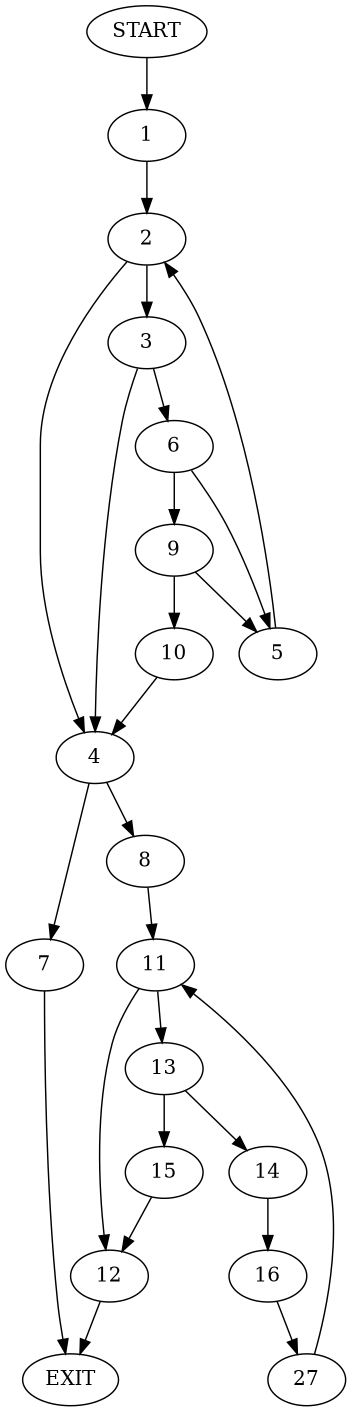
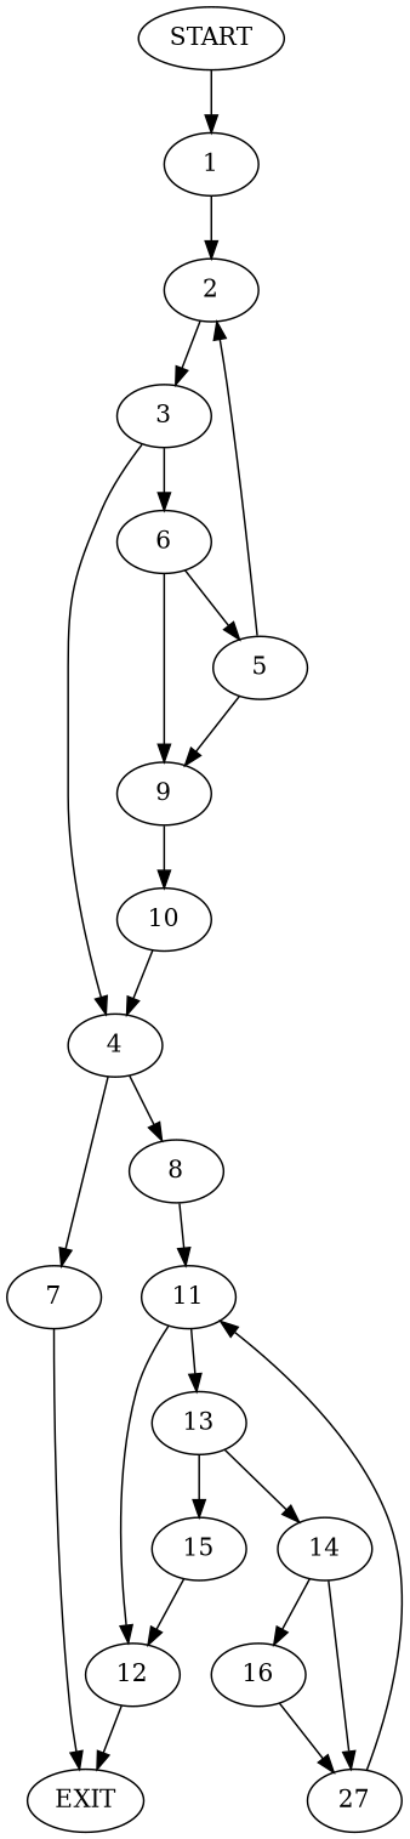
  digraph {
    n1 [label=START]
    1
    2
    n4 [label=EXIT]
    3
    4
    6
    7
    8
    5
    9
    11
    10
    12
    13
    14
    15
    16
    n19 [label=27]
    n1 -> 1
    1 -> 2
    2 -> 3
-   2 -> 4
    3 -> 4
    3 -> 6
    4 -> 7
    4 -> 8
    6 -> 5
    6 -> 9
    7 -> n4
    8 -> 11
    5 -> 2
-   9 -> 5
+   5 -> 9
    9 -> 10
    11 -> 12
    11 -> 13
    10 -> 4
    12 -> n4
    13 -> 14
    13 -> 15
    14 -> 16
+   14 -> n19
    15 -> 12
    16 -> n19
    n19 -> 11
  }
